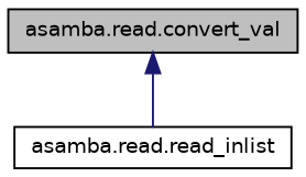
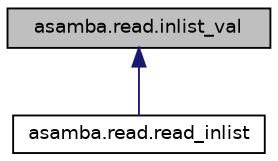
  digraph {
    rankdir=TB
    node [color=black fontname=Helvetica fontsize=10 shape=record style=filled]
-   n1 [fillcolor=grey75 fontcolor=black height=0.2 label="asamba.read.convert_val" width=0.4]
+   n1 [fillcolor=grey75 fontcolor=black height=0.2 label="asamba.read.inlist_val" width=0.4]
    n2 [fillcolor=white height=0.2 label="asamba.read.read_inlist" width=0.4]
    n1 -> n2 [color=midnightblue dir=back fontname=Helvetica fontsize=10 labelfontname=Helvetica labelfontsize=10 style=solid]
  }
